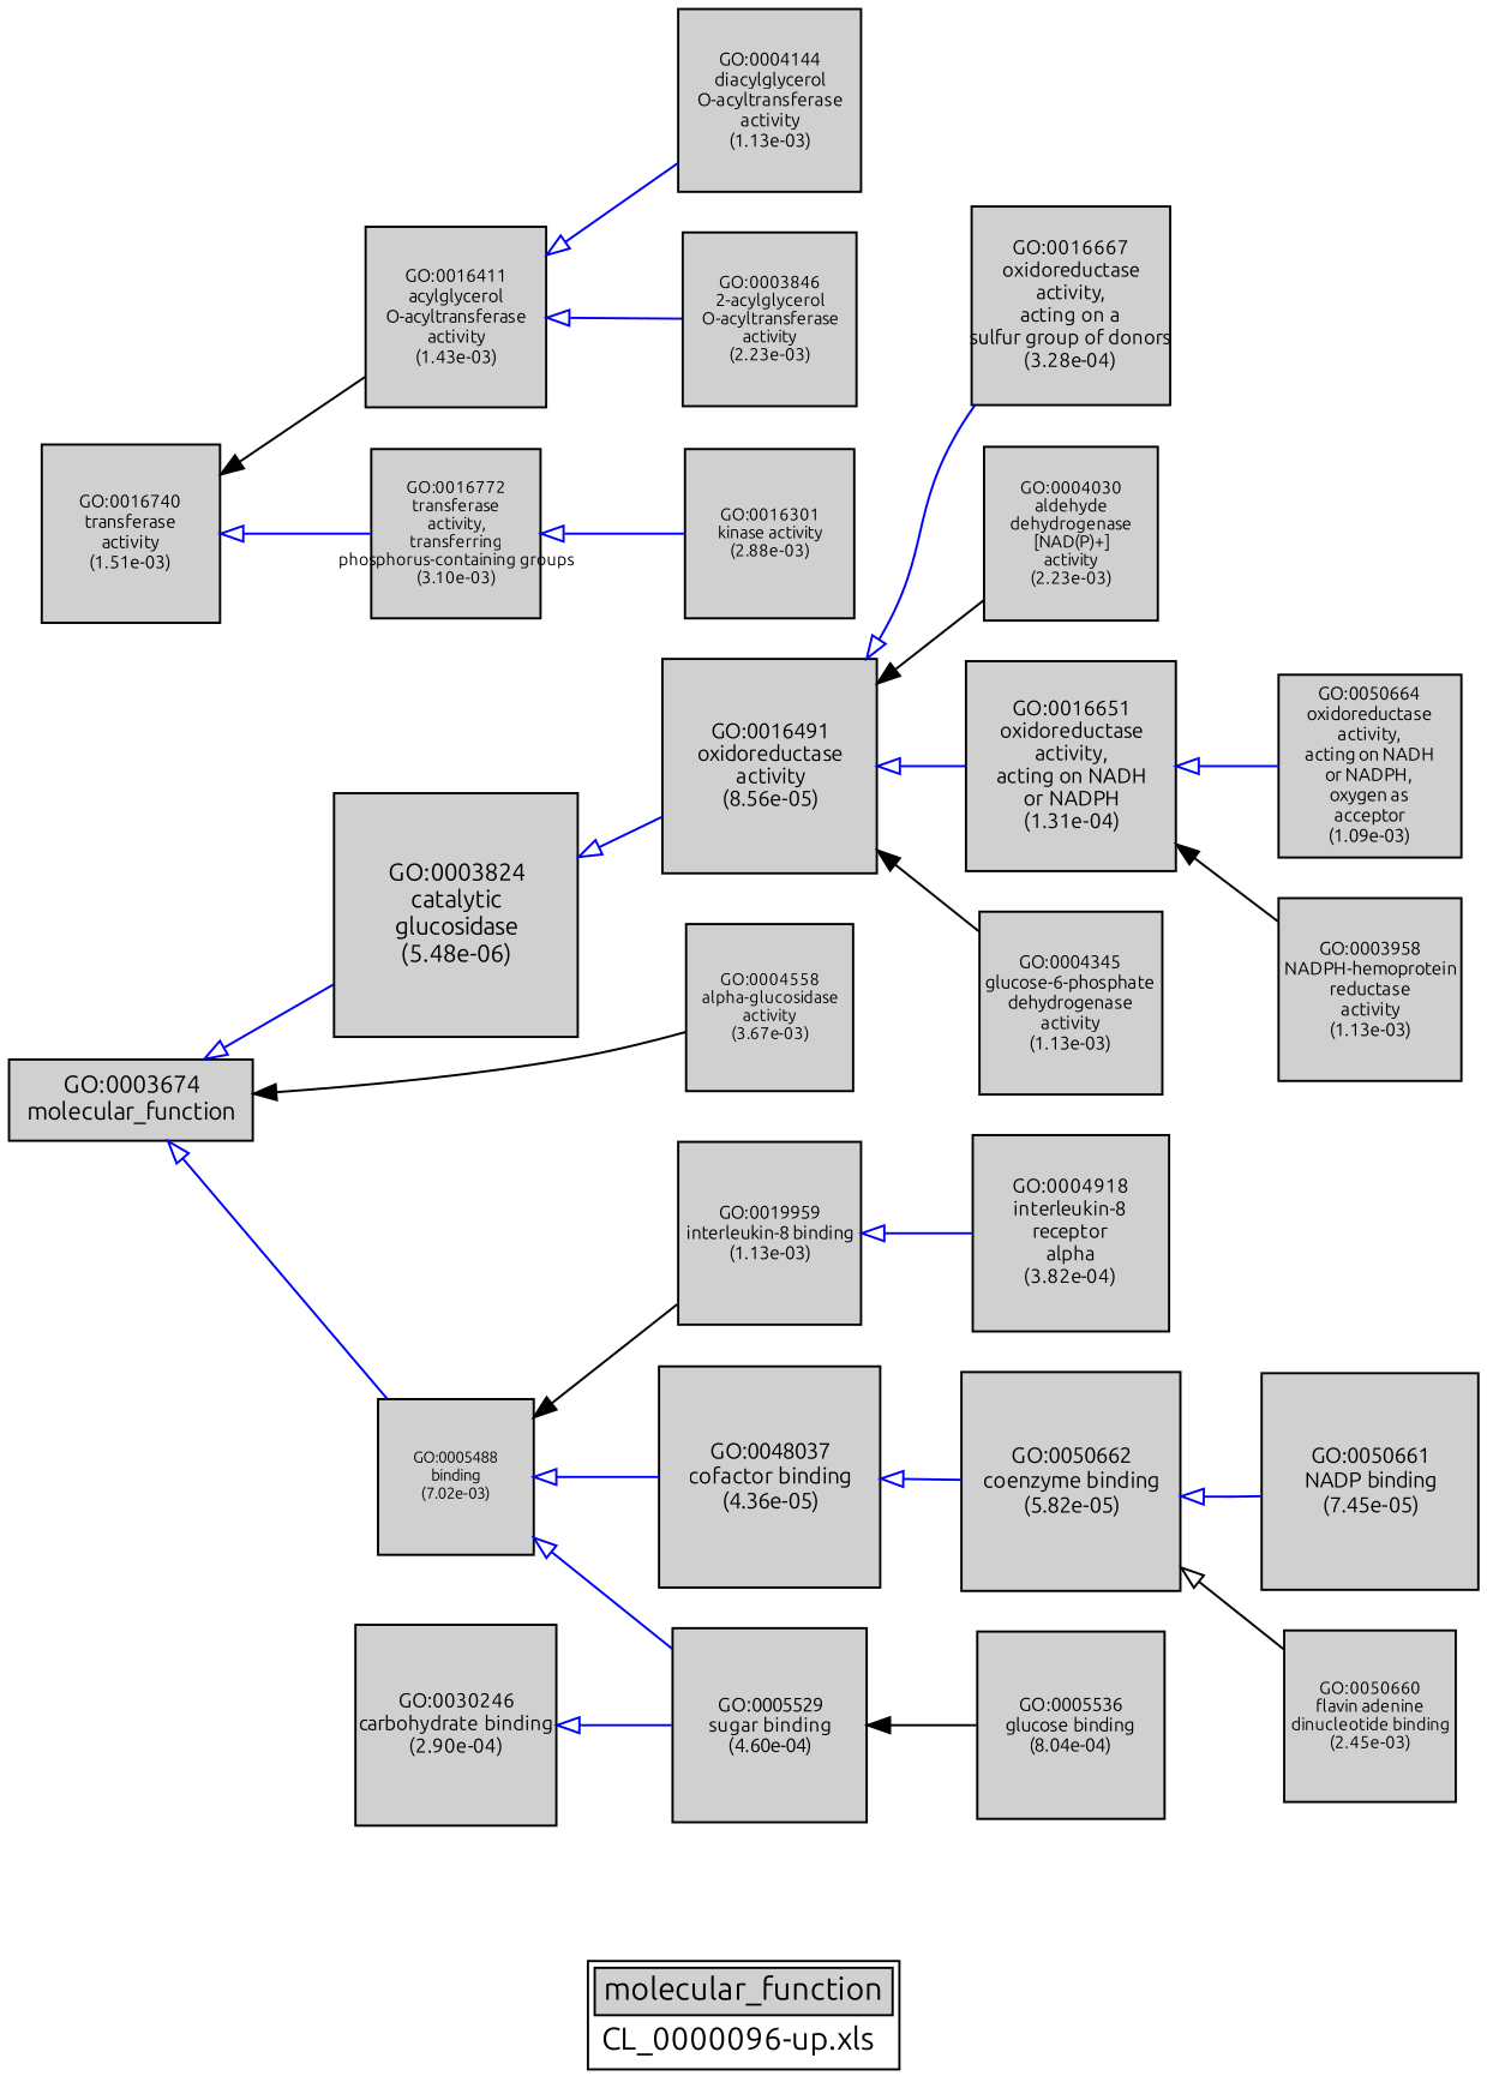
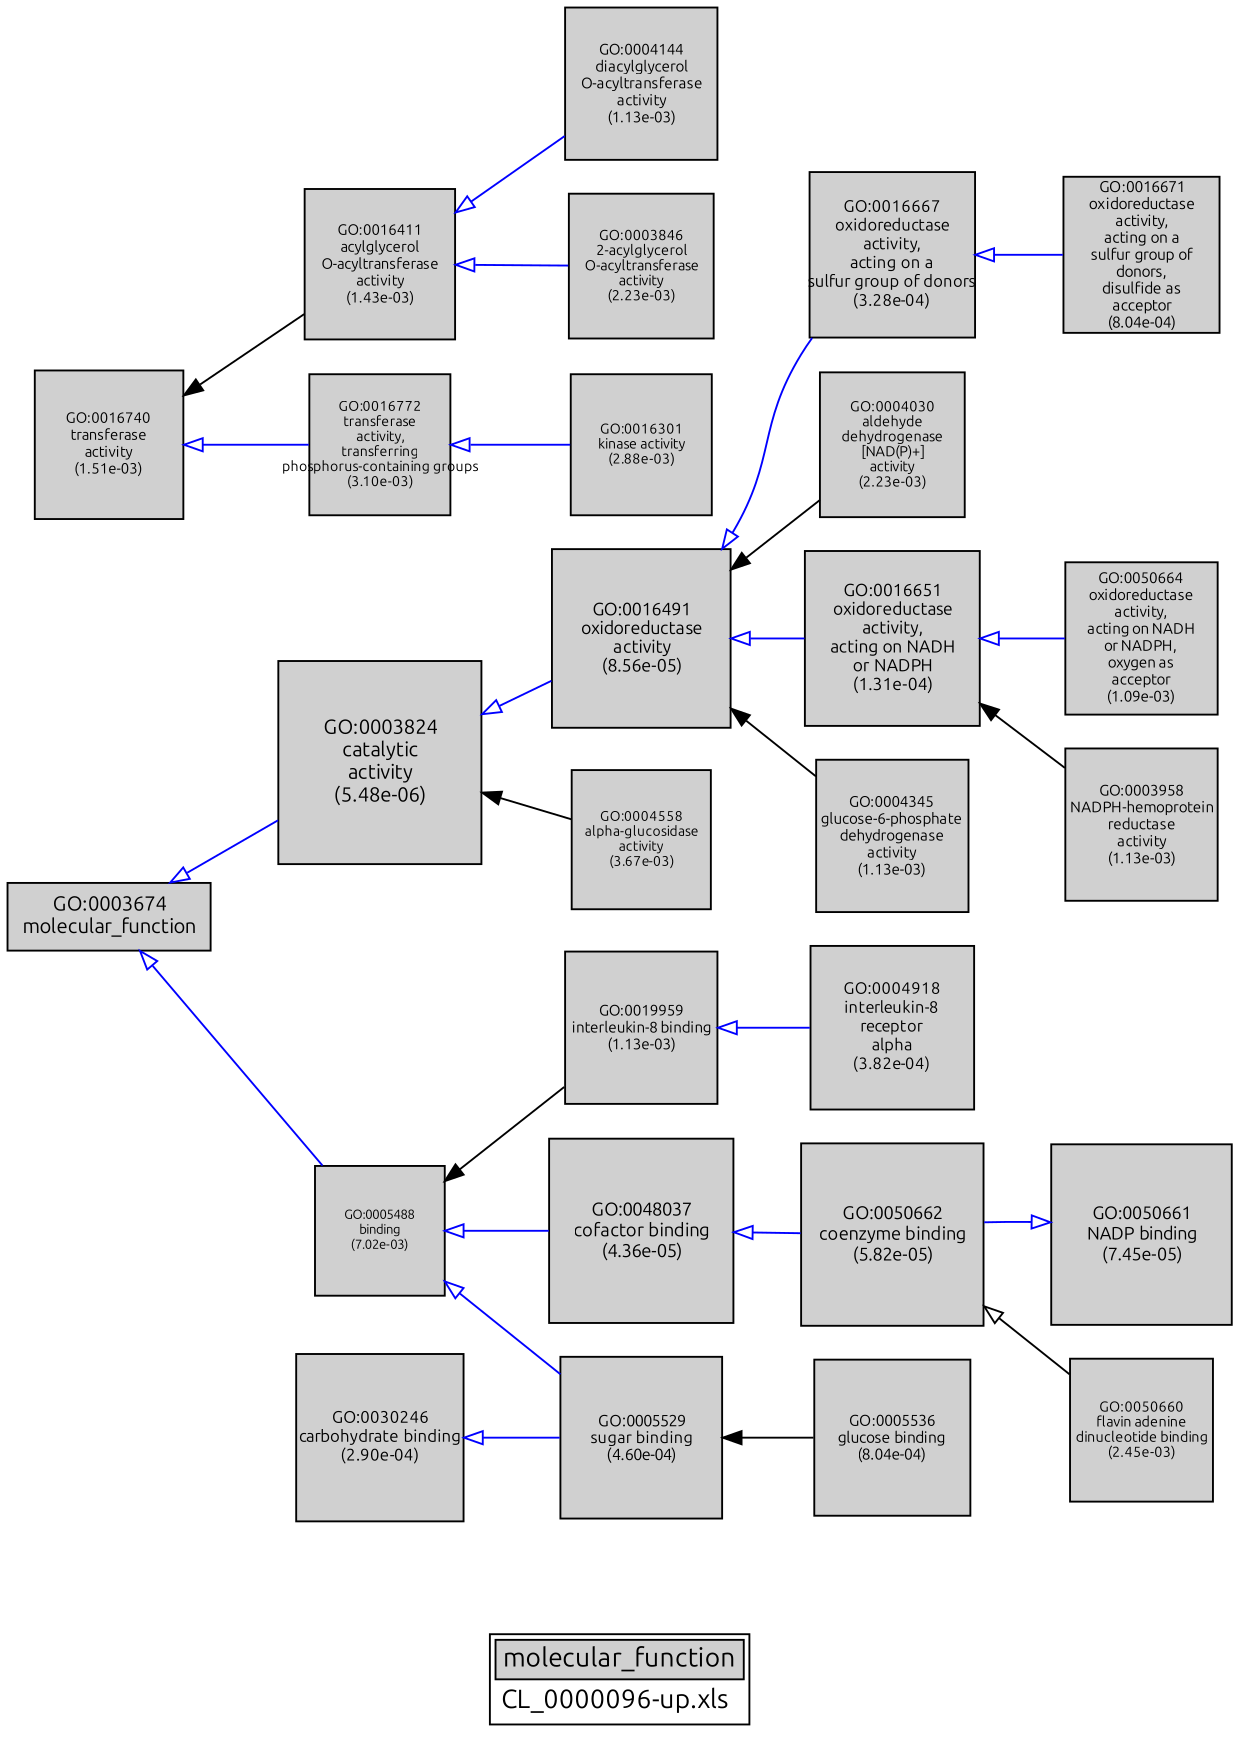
  digraph {
    bgcolor="#FFFFFF"
    fontname=Ubuntu
    label=<<TABLE COLOR="black" BGCOLOR="white"><TR><TD COLSPAN="2" BGCOLOR="#D0D0D0"><FONT COLOR="black">molecular_function</FONT></TD></TR><TR><TD BORDER="0">CL_0000096-up.xls</TD></TR></TABLE>>
    rankdir=LR
    node [color=black fillcolor="#D0D0D0" fixedsize=true fontcolor=black fontname=Ubuntu fontsize=8.09639583502 shape=box style=filled]
    edge [arrowtail=empty color=blue dir=back fontname=Ubuntu weight=5.0]
    n1 [fontsize=8.29556187329 height=1.15216137129 label=<<TABLE BORDER="0"><TR><TD>GO:0005536<BR/>glucose binding<BR/>(8.04e-04)</TD></TR></TABLE>> width=1.15216137129]
    n2 [fontsize=7.95519603319 height=1.10488833794 label=<<TABLE BORDER="0"><TR><TD>GO:0016411<BR/>acylglycerol<BR/>O-acyltransferase<BR/>activity<BR/>(1.43e-03)</TD></TR></TABLE>> width=1.10488833794]
    n3 [fontsize=7.62453864182 height=1.05896370025 label=<<TABLE BORDER="0"><TR><TD>GO:0050660<BR/>flavin adenine<BR/>dinucleotide binding<BR/>(2.45e-03)</TD></TR></TABLE>> width=1.05896370025]
    n4 [fontsize=9.57193924244 height=1.32943600589 label=<<TABLE BORDER="0"><TR><TD>GO:0050661<BR/>NADP binding<BR/>(7.45e-05)</TD></TR></TABLE>> width=1.32943600589]
    n5 [fontsize=9.5022261967 height=1.31975363843 label=<<TABLE BORDER="0"><TR><TD>GO:0016491<BR/>oxidoreductase<BR/>activity<BR/>(8.56e-05)</TD></TR></TABLE>> width=1.31975363843]
    n6 [fontsize=7.36620856975 height=1.02308452358 label=<<TABLE BORDER="0"><TR><TD>GO:0004558<BR/>alpha-glucosidase<BR/>activity<BR/>(3.67e-03)</TD></TR></TABLE>> width=1.02308452358]
    n7 [fontsize=8.71531882442 height=1.21046094784 label=<<TABLE BORDER="0"><TR><TD>GO:0004918<BR/>interleukin-8<BR/>receptor<BR/>alpha<BR/>(3.82e-04)</TD></TR></TABLE>> width=1.21046094784]
    n8 [fontsize=7.92206197485 height=1.1002863854 label=<<TABLE BORDER="0"><TR><TD>GO:0016740<BR/>transferase<BR/>activity<BR/>(1.51e-03)</TD></TR></TABLE>> width=1.1002863854]
    n9 [height=1.12449942153 label=<<TABLE BORDER="0"><TR><TD>GO:0004345<BR/>glucose-6-phosphate<BR/>dehydrogenase<BR/>activity<BR/>(1.13e-03)</TD></TR></TABLE>> width=1.12449942153]
    n10 [fontsize=8.79792463975 height=1.22193397774 label=<<TABLE BORDER="0"><TR><TD>GO:0016667<BR/>oxidoreductase<BR/>activity,<BR/>acting on a<BR/>sulfur group of donors<BR/>(3.28e-04)</TD></TR></TABLE>> width=1.22193397774]
    n11 [fontsize=7.68327088431 height=1.06712095615 label=<<TABLE BORDER="0"><TR><TD>GO:0004030<BR/>aldehyde<BR/>dehydrogenase<BR/>[NAD(P)+]<BR/>activity<BR/>(2.23e-03)</TD></TR></TABLE>> width=1.06712095615]
    n12 [height=1.12449942153 label=<<TABLE BORDER="0"><TR><TD>GO:0004144<BR/>diacylglycerol<BR/>O-acyltransferase<BR/>activity<BR/>(1.13e-03)</TD></TR></TABLE>> width=1.12449942153]
    n13 [fontsize=6.93166288259 height=0.962730955915 label=<<TABLE BORDER="0"><TR><TD>GO:0005488<BR/>binding<BR/>(7.02e-03)</TD></TR></TABLE>> width=0.962730955915]
    n14 [fontsize=10.8 label=<<TABLE BORDER="0"><TR><TD>GO:0003674<BR/>molecular_function</TD></TR></TABLE>> width=1.5]
    n15 [height=1.12449942153 label=<<TABLE BORDER="0"><TR><TD>GO:0003958<BR/>NADPH-hemoprotein<BR/>reductase<BR/>activity<BR/>(1.13e-03)</TD></TR></TABLE>> width=1.12449942153]
-   n17 [fontsize=10.8 height=1.5 label=<<TABLE BORDER="0"><TR><TD>GO:0003824<BR/>catalytic<BR/>glucosidase<BR/>(5.48e-06)</TD></TR></TABLE>> width=1.5]
+   n16 [fontsize=8.29556187329 height=1.15216137129 label=<<TABLE BORDER="0"><TR><TD>GO:0016671<BR/>oxidoreductase<BR/>activity,<BR/>acting on a<BR/>sulfur group of<BR/>donors,<BR/>disulfide as<BR/>acceptor<BR/>(8.04e-04)</TD></TR></TABLE>> width=1.15216137129]
+   n17 [fontsize=10.8 height=1.5 label=<<TABLE BORDER="0"><TR><TD>GO:0003824<BR/>catalytic<BR/>activity<BR/>(5.48e-06)</TD></TR></TABLE>> width=1.5]
    n18 [fontsize=7.68327088431 height=1.06712095615 label=<<TABLE BORDER="0"><TR><TD>GO:0003846<BR/>2-acylglycerol<BR/>O-acyltransferase<BR/>activity<BR/>(2.23e-03)</TD></TR></TABLE>> width=1.06712095615]
    n19 [height=1.12449942153 label=<<TABLE BORDER="0"><TR><TD>GO:0019959<BR/>interleukin-8 binding<BR/>(1.13e-03)</TD></TR></TABLE>> width=1.12449942153]
    n20 [fontsize=9.695057179 height=1.34653571931 label=<<TABLE BORDER="0"><TR><TD>GO:0050662<BR/>coenzyme binding<BR/>(5.82e-05)</TD></TR></TABLE>> width=1.34653571931]
    n21 [fontsize=8.11808718481 height=1.127512109 label=<<TABLE BORDER="0"><TR><TD>GO:0050664<BR/>oxidoreductase<BR/>activity,<BR/>acting on NADH<BR/>or NADPH,<BR/>oxygen as<BR/>acceptor<BR/>(1.09e-03)</TD></TR></TABLE>> width=1.127512109]
    n22 [fontsize=7.52165746927 height=1.04467464851 label=<<TABLE BORDER="0"><TR><TD>GO:0016301<BR/>kinase activity<BR/>(2.88e-03)</TD></TR></TABLE>> width=1.04467464851]
    n23 [fontsize=9.83623189803 height=1.36614331917 label=<<TABLE BORDER="0"><TR><TD>GO:0048037<BR/>cofactor binding<BR/>(4.36e-05)</TD></TR></TABLE>> width=1.36614331917]
    n24 [fontsize=9.28495770975 height=1.28957745969 label=<<TABLE BORDER="0"><TR><TD>GO:0016651<BR/>oxidoreductase<BR/>activity,<BR/>acting on NADH<BR/>or NADPH<BR/>(1.31e-04)</TD></TR></TABLE>> width=1.28957745969]
    n25 [fontsize=7.47621784694 height=1.03836358985 label=<<TABLE BORDER="0"><TR><TD>GO:0016772<BR/>transferase<BR/>activity,<BR/>transferring<BR/>phosphorus-containing groups<BR/>(3.10e-03)</TD></TR></TABLE>> width=1.03836358985]
    n26 [fontsize=8.90314104491 height=1.23654736735 label=<<TABLE BORDER="0"><TR><TD>GO:0030246<BR/>carbohydrate binding<BR/>(2.90e-04)</TD></TR></TABLE>> width=1.23654736735]
    n27 [fontsize=8.61197904021 height=1.19610820003 label=<<TABLE BORDER="0"><TR><TD>GO:0005529<BR/>sugar binding<BR/>(4.60e-04)</TD></TR></TABLE>> width=1.19610820003]
    subgraph sub_1 {
      n1
      n2
      n3
      n4
      n5
      n6
      n7
      n8
      n9
      n10
      n11
      n12
      n13
      n14
      n15
+     n16
      n17
      n18
      n19
      n20
      n21
      n22
      n23
      n24
      n25
      n26
      n27
    }
    subgraph sub_2 {
      n1
      n6
      n9
      n11
      n15
      subgraph sub_3 {
        subgraph sub_4 {
        }
        subgraph sub_5 {
        }
      }
      subgraph sub_6 {
      }
      subgraph sub_7 {
        n2
        n3
        n4
        n5
        n7
        n8
        n10
        n12
        n13
        n14
+       n16
        n17
        n18
        n19
        n20
        n21
        n22
        n23
        n24
        n25
        n26
        n27
      }
    }
    n2 -> n12
    n2 -> n18
    n5 -> n9 [weight=1 arrowtail="" color=""]
    n5 -> n10
    n5 -> n11 [weight=1 arrowtail="" color=""]
    n5 -> n24
    n8 -> n2 [weight=1 arrowtail="" color=""]
    n8 -> n25
+   n10 -> n16
    n13 -> n19 [weight=1 arrowtail="" color=""]
    n13 -> n23
    n13 -> n27
    n14 -> n13
    n14 -> n17
    n17 -> n5
-   n14 -> n6 [weight=1 arrowtail="" color=""]
+   n17 -> n6 [weight=1 arrowtail="" color=""]
    n19 -> n7
    n20 -> n3 [color=black]
-   n20 -> n4
+   n4 -> n20
    n23 -> n20
    n24 -> n15 [weight=1 arrowtail="" color=""]
    n24 -> n21
    n25 -> n22
    n26 -> n27
    n27 -> n1 [weight=1 arrowtail="" color=""]
  }
